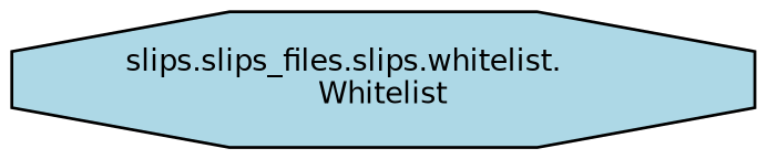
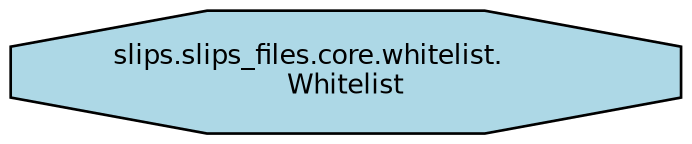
  digraph {
    rankdir=LR
-   n1 [color=black fillcolor=lightblue fontname=Helvetica fontsize=10 height=0.2 label="slips.slips_files.slips.whitelist.\lWhitelist" shape=octagon style=filled width=0.4]
+   n1 [color=black fillcolor=lightblue fontname=Helvetica fontsize=10 height=0.2 label="slips.slips_files.core.whitelist.\lWhitelist" shape=octagon style=filled width=0.4]
  }
